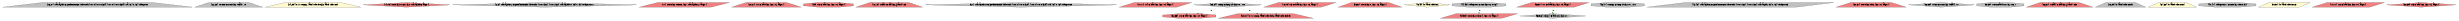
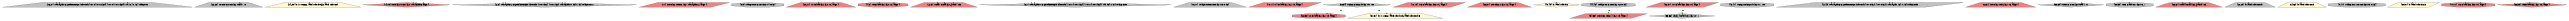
  digraph {
    node [fillcolor=grey shape=trapezium style=filled]
    edge [color=darkgreen fontcolor=forestgreen style=dotted]
    n1 [label="[26/27]  %arrayidx = getelementptr inbounds [100 x [100 x i32]], [100 x [100 x i32]]* %a, i64 0, i64 %idxprom"]
    n2 [label="[22/23]  %rem8 = srem i32 %call7, 10"]
    n3 [fillcolor=lemonchiffon label="[24/25]  br i1 %cmp2, label %for.body3, label %for.end"]
    n4 [fillcolor=lightcoral label="[14/15]  store i32 %rem, i32* %arrayidx6, align 4" shape=diamond]
    n5 [label="[2/3]  %arrayidx12 = getelementptr inbounds [100 x i32], [100 x i32]* %arrayidx10, i64 0, i64 %idxprom11" shape=diamond]
    n6 [fillcolor=lightcoral label="[0/1]  store i32 %rem8, i32* %arrayidx12, align 4" shape=parallelogram]
+   n7 [label="[8/9]  %idxprom9 = sext i32 %4 to i64" shape=octagon]
    n8 [fillcolor=lightcoral label="[20/21]  %1 = load i32, i32* %j, align 4"]
    n9 [fillcolor=lightcoral label="[4/5]  %5 = load i32, i32* %j, align 4" shape=octagon]
    n10 [fillcolor=lightcoral label="[12/13]  %call7 = call i32 @rand() #3"]
    n11 [label="[6/7]  %arrayidx10 = getelementptr inbounds [100 x [100 x i32]], [100 x [100 x i32]]* %b, i64 0, i64 %idxprom9" shape=diamond]
+   n12 [label="[16/17]  %idxprom5 = sext i32 %3 to i64"]
    n13 [fillcolor=lightcoral label="[10/11]  %4 = load i32, i32* %i, align 4" shape=parallelogram]
    n14 [fillcolor=lightcoral label="[32/35]  %0 = load i32, i32* %i, align 4" shape=octagon]
    n15 [label="[33/34]  %cmp = icmp slt i32 %0, 100" shape=diamond]
-   n16 [fillcolor=lightcoral label="[30/31]  br i1 %cmp, label %for.body, label %for.end15"]
+   n16 [fillcolor=lemonchiffon label="[30/31]  br i1 %cmp, label %for.body, label %for.end15"]
    n17 [fillcolor=lightcoral label="[18/19]  %3 = load i32, i32* %j, align 4" shape=parallelogram]
    n18 [fillcolor=lightcoral label="[36/37]  store i32 0, i32* %j, align 4"]
    n19 [fillcolor=lemonchiffon label="[48/49]  br label %for.inc" shape=diamond]
    n20 [label="[44/45]  %idxprom = sext i32 %2 to i64" shape=octagon]
    n21 [fillcolor=lightcoral label="[54/55]  store i32 %inc14, i32* %i, align 4" shape=parallelogram]
    n22 [fillcolor=lightcoral label="[52/57]  %7 = load i32, i32* %i, align 4" shape=parallelogram]
    n23 [label="[53/56]  %inc14 = add nsw i32 %7, 1" shape=diamond]
    n24 [label="[46/47]  %cmp2 = icmp slt i32 %1, 100" shape=octagon]
    n25 [label="[42/43]  %arrayidx6 = getelementptr inbounds [100 x i32], [100 x i32]* %arrayidx, i64 0, i64 %idxprom5" shape=parallelogram]
    n26 [fillcolor=lightcoral label="[60/61]  store i32 %inc, i32* %j, align 4"]
    n27 [label="[68/69]  %rem = srem i32 %call4, 10" shape=diamond]
    n28 [label="[58/59]  %inc = add nsw i32 %6, 1" shape=octagon]
    n29 [fillcolor=lightcoral label="[66/67]  %call4 = call i32 @rand() #3"]
    n30 [label="[28/29]  br label %for.cond1"]
    n31 [fillcolor=lemonchiffon label="[64/65]  br label %for.cond"]
    n32 [label="[40/41]  %idxprom11 = sext i32 %5 to i64" shape=octagon]
    n33 [fillcolor=lemonchiffon label="[50/51]  br label %for.inc13" shape=parallelogram]
-   n34 [fillcolor=lightcoral label="[70/71]  %2 = load i32, i32* %i, align 4" shape=parallelogram]
+   n34 [fillcolor=lightcoral label="[70/71]  %2 = load i32, i32* %i, align 4" shape=octagon]
    n35 [fillcolor=lightcoral label="[38/39]  %6 = load i32, i32* %j, align 4" shape=diamond]
    n15 -> n14 [label=T]
    n15 -> n16 [label=T]
    n20 -> n21 [label=T]
    n22 -> n23 [label=T]
  }
